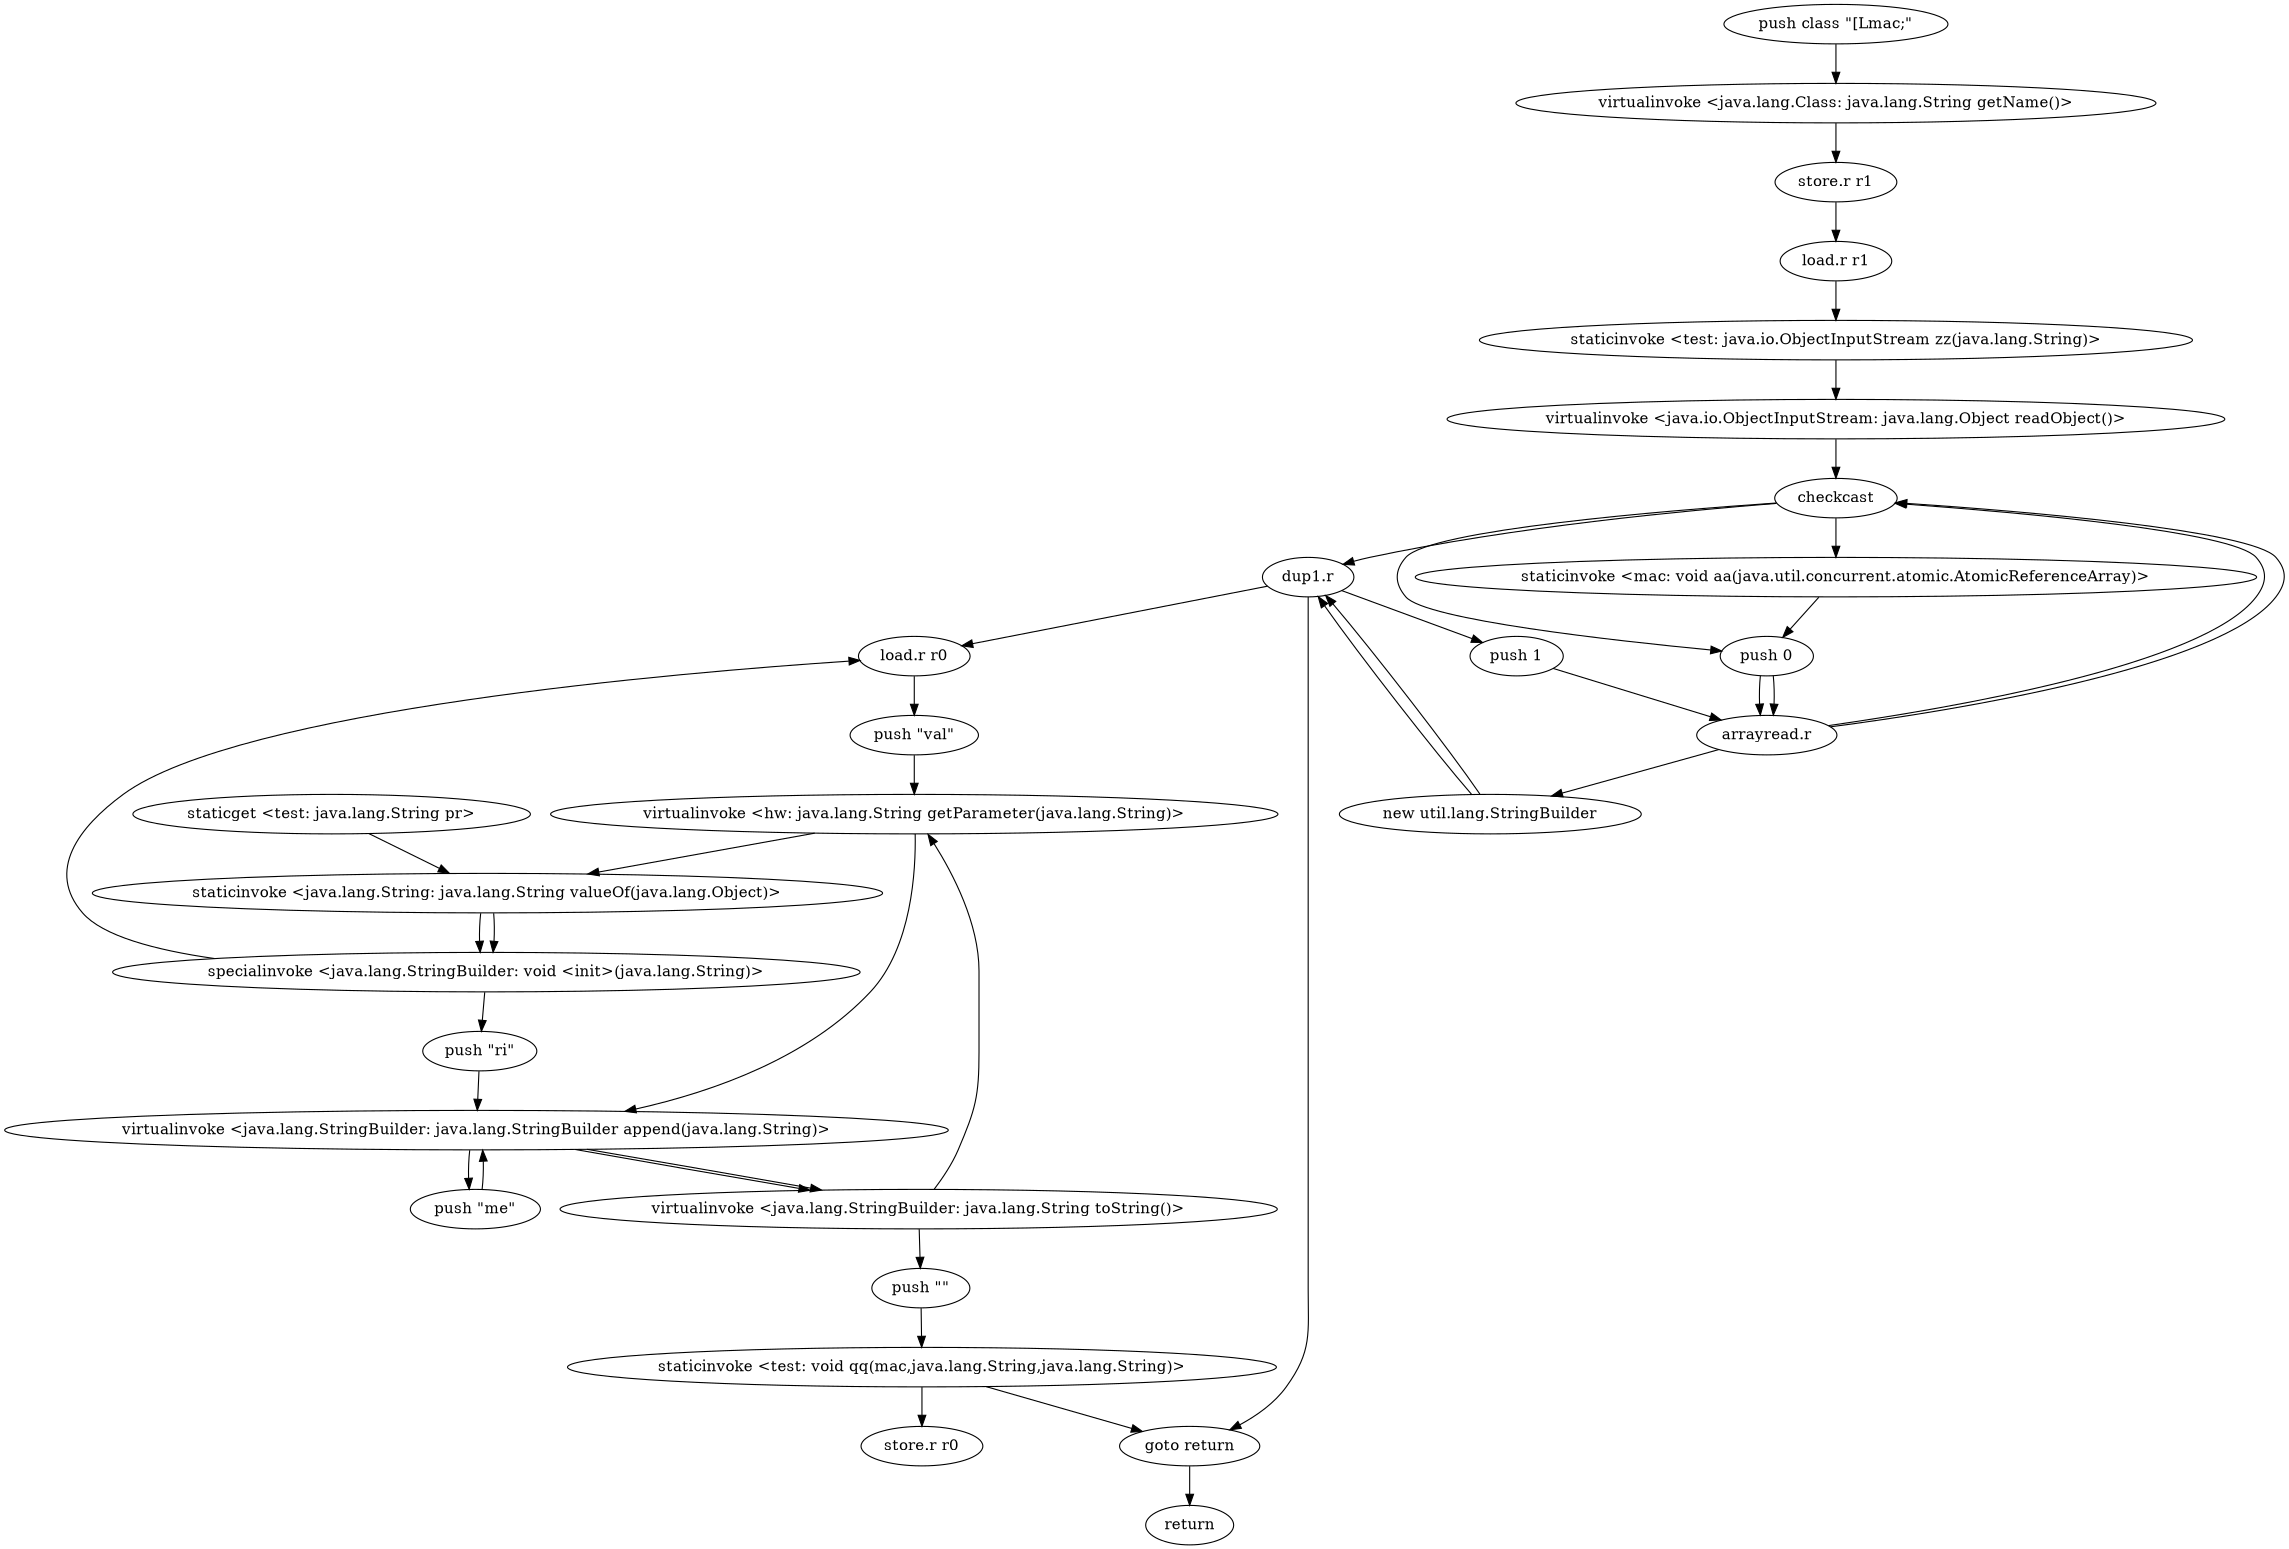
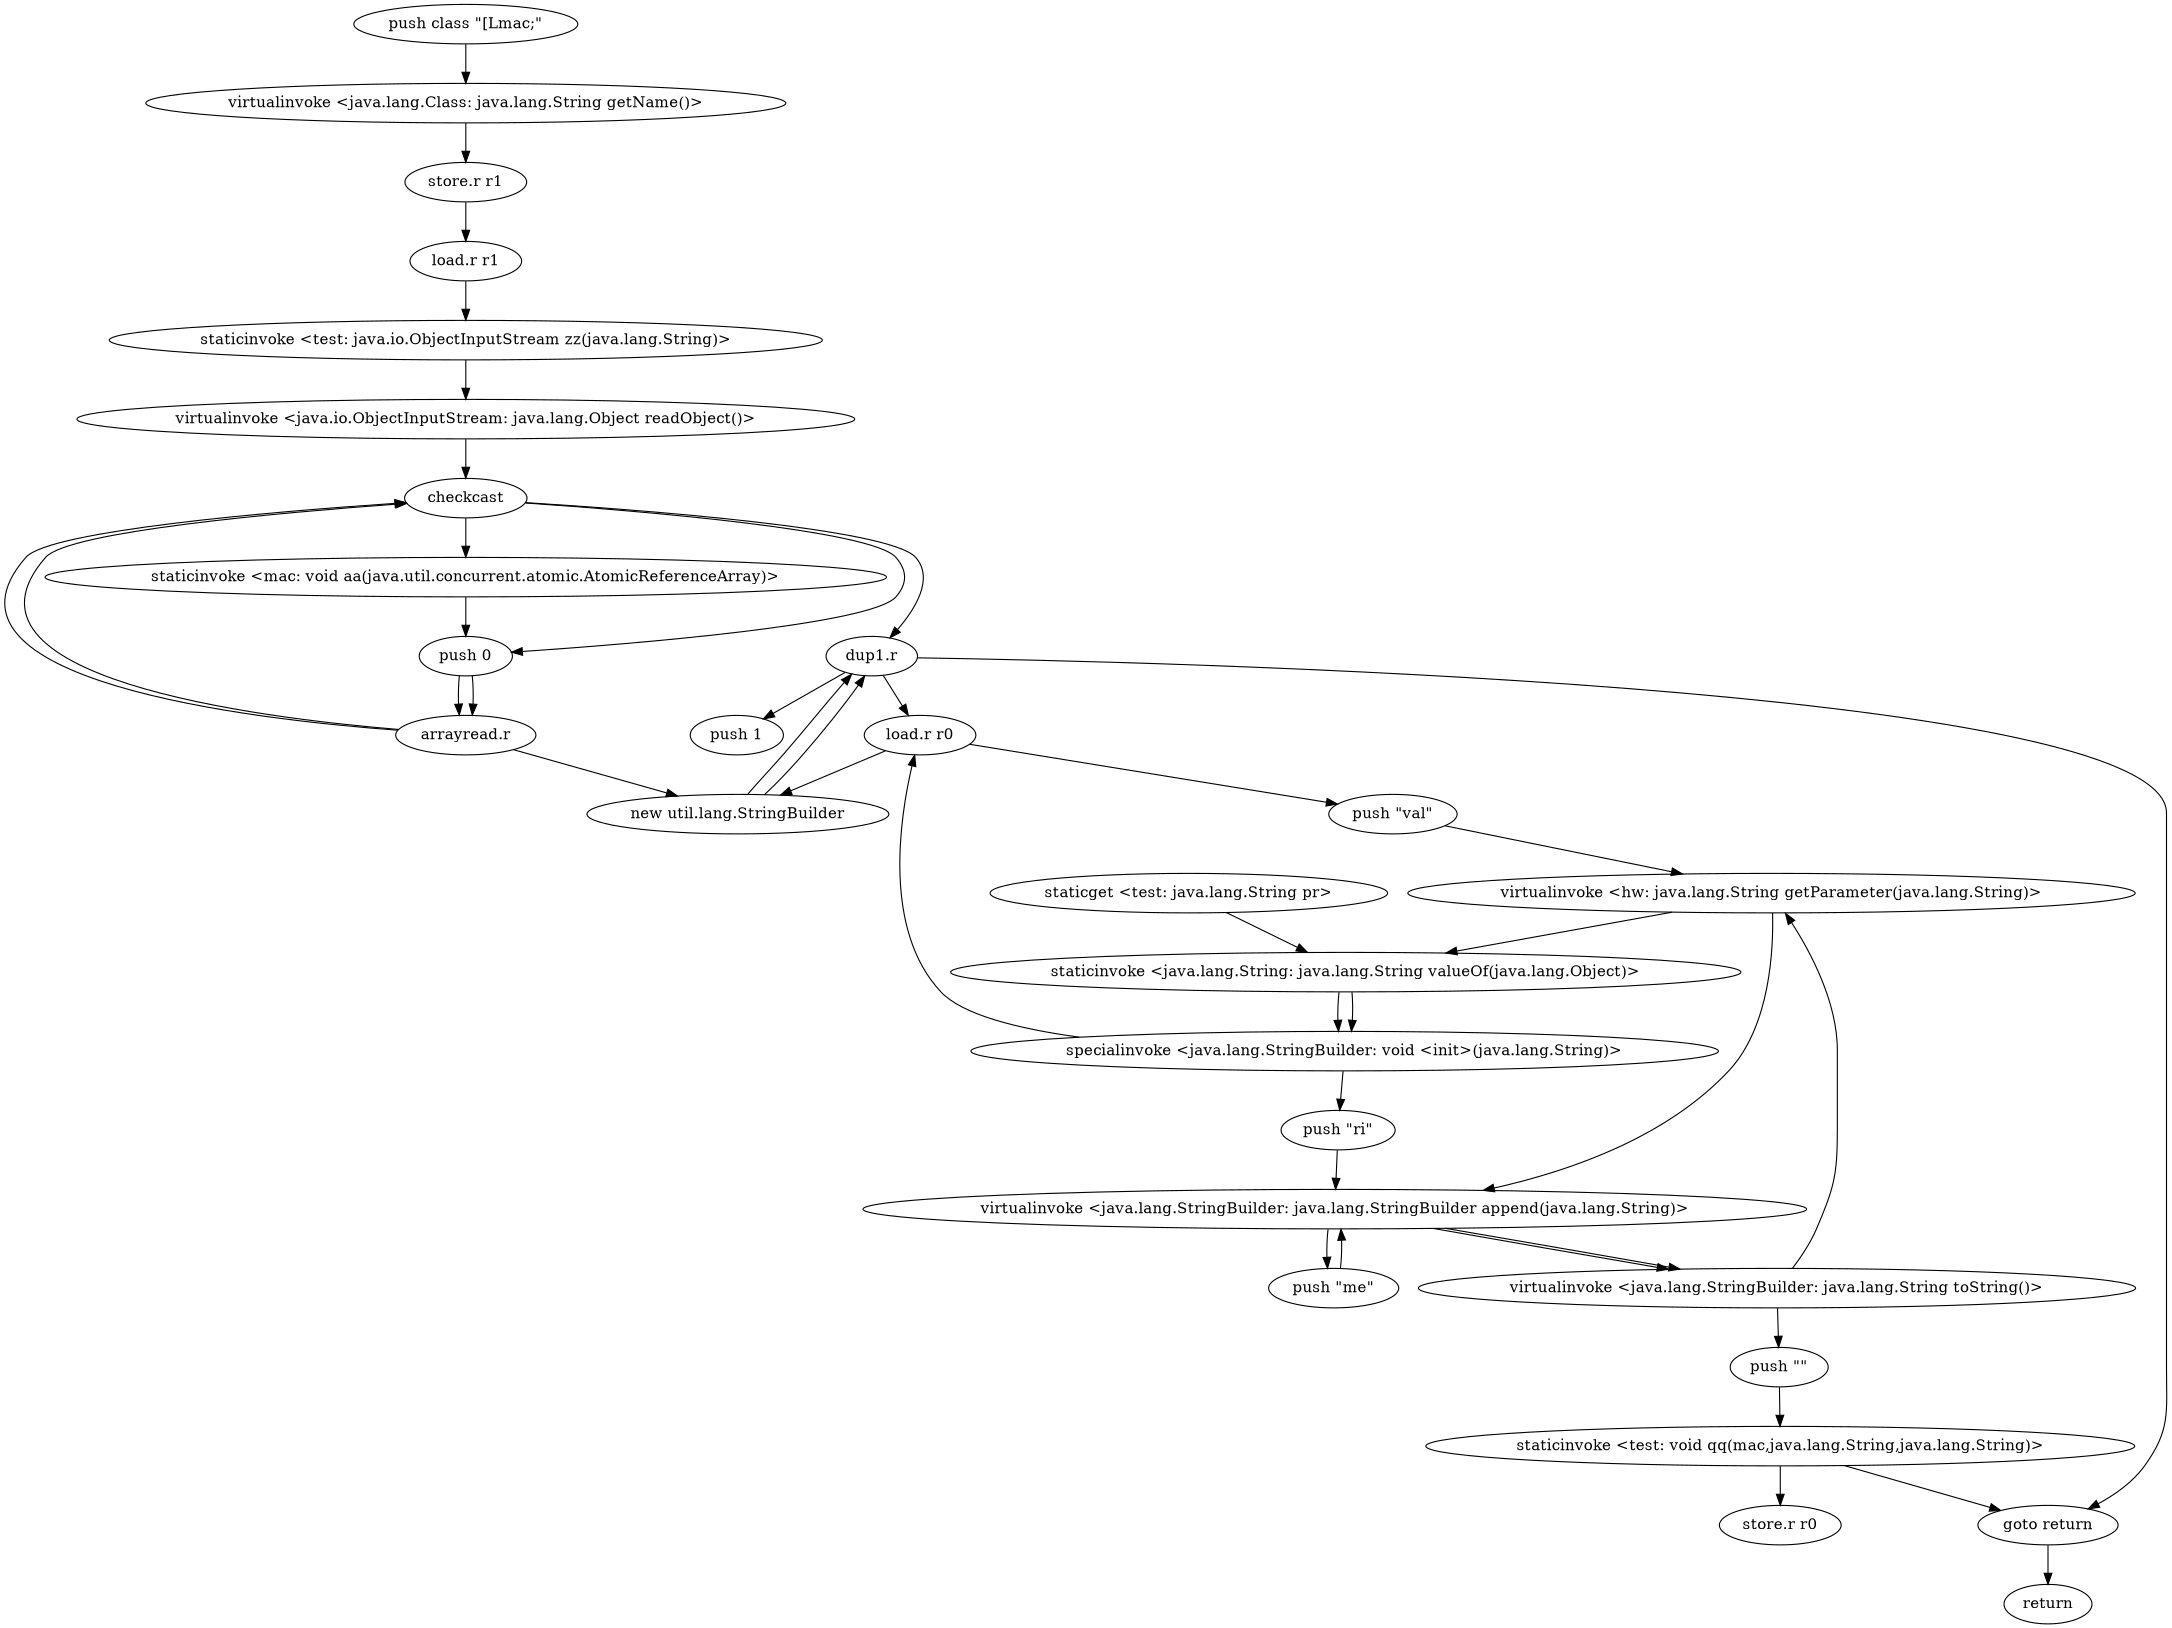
  digraph {
    "push class \"[Lmac;\""
    "virtualinvoke <java.lang.Class: java.lang.String getName()>"
    "store.r r1"
    "load.r r1"
    "staticinvoke <test: java.io.ObjectInputStream zz(java.lang.String)>"
    "virtualinvoke <java.io.ObjectInputStream: java.lang.Object readObject()>"
    checkcast
    "dup1.r"
    "staticinvoke <mac: void aa(java.util.concurrent.atomic.AtomicReferenceArray)>"
    "push 0"
    "push 1"
    "load.r r0"
    "goto return"
    "arrayread.r"
    n15 [label="new util.lang.StringBuilder"]
    "push \"val\""
    "staticget <test: java.lang.String pr>"
    "staticinvoke <java.lang.String: java.lang.String valueOf(java.lang.Object)>"
    "virtualinvoke <hw: java.lang.String getParameter(java.lang.String)>"
    "virtualinvoke <java.lang.StringBuilder: java.lang.StringBuilder append(java.lang.String)>"
    "specialinvoke <java.lang.StringBuilder: void <init>(java.lang.String)>"
    "push \"me\""
    "virtualinvoke <java.lang.StringBuilder: java.lang.String toString()>"
    "push \"ri\""
    "push \"\""
    "staticinvoke <test: void qq(mac,java.lang.String,java.lang.String)>"
    "store.r r0"
    return
    "push class \"[Lmac;\"" -> "virtualinvoke <java.lang.Class: java.lang.String getName()>"
    "virtualinvoke <java.lang.Class: java.lang.String getName()>" -> "store.r r1"
    "store.r r1" -> "load.r r1"
    "load.r r1" -> "staticinvoke <test: java.io.ObjectInputStream zz(java.lang.String)>"
    "staticinvoke <test: java.io.ObjectInputStream zz(java.lang.String)>" -> "virtualinvoke <java.io.ObjectInputStream: java.lang.Object readObject()>"
    "virtualinvoke <java.io.ObjectInputStream: java.lang.Object readObject()>" -> checkcast
    checkcast -> "dup1.r"
    checkcast -> "staticinvoke <mac: void aa(java.util.concurrent.atomic.AtomicReferenceArray)>"
    checkcast -> "push 0"
    "dup1.r" -> "push 1"
    "dup1.r" -> "load.r r0"
    "dup1.r" -> "goto return"
    "staticinvoke <mac: void aa(java.util.concurrent.atomic.AtomicReferenceArray)>" -> "push 0"
    "push 0" -> "arrayread.r"
    "push 0" -> "arrayread.r"
-   "push 1" -> "arrayread.r"
+   "load.r r0" -> n15
    "load.r r0" -> "push \"val\""
    "goto return" -> return
    "arrayread.r" -> checkcast
    "arrayread.r" -> checkcast
    "arrayread.r" -> n15
    n15 -> "dup1.r"
    n15 -> "dup1.r"
    "push \"val\"" -> "virtualinvoke <hw: java.lang.String getParameter(java.lang.String)>"
    "staticget <test: java.lang.String pr>" -> "staticinvoke <java.lang.String: java.lang.String valueOf(java.lang.Object)>"
    "staticinvoke <java.lang.String: java.lang.String valueOf(java.lang.Object)>" -> "specialinvoke <java.lang.StringBuilder: void <init>(java.lang.String)>"
    "staticinvoke <java.lang.String: java.lang.String valueOf(java.lang.Object)>" -> "specialinvoke <java.lang.StringBuilder: void <init>(java.lang.String)>"
    "virtualinvoke <hw: java.lang.String getParameter(java.lang.String)>" -> "staticinvoke <java.lang.String: java.lang.String valueOf(java.lang.Object)>"
    "virtualinvoke <hw: java.lang.String getParameter(java.lang.String)>" -> "virtualinvoke <java.lang.StringBuilder: java.lang.StringBuilder append(java.lang.String)>"
    "virtualinvoke <java.lang.StringBuilder: java.lang.StringBuilder append(java.lang.String)>" -> "push \"me\""
    "virtualinvoke <java.lang.StringBuilder: java.lang.StringBuilder append(java.lang.String)>" -> "virtualinvoke <java.lang.StringBuilder: java.lang.String toString()>"
    "virtualinvoke <java.lang.StringBuilder: java.lang.StringBuilder append(java.lang.String)>" -> "virtualinvoke <java.lang.StringBuilder: java.lang.String toString()>"
    "specialinvoke <java.lang.StringBuilder: void <init>(java.lang.String)>" -> "load.r r0"
    "specialinvoke <java.lang.StringBuilder: void <init>(java.lang.String)>" -> "push \"ri\""
    "push \"me\"" -> "virtualinvoke <java.lang.StringBuilder: java.lang.StringBuilder append(java.lang.String)>"
    "virtualinvoke <java.lang.StringBuilder: java.lang.String toString()>" -> "virtualinvoke <hw: java.lang.String getParameter(java.lang.String)>"
    "virtualinvoke <java.lang.StringBuilder: java.lang.String toString()>" -> "push \"\""
    "push \"ri\"" -> "virtualinvoke <java.lang.StringBuilder: java.lang.StringBuilder append(java.lang.String)>"
    "push \"\"" -> "staticinvoke <test: void qq(mac,java.lang.String,java.lang.String)>"
    "staticinvoke <test: void qq(mac,java.lang.String,java.lang.String)>" -> "goto return"
    "staticinvoke <test: void qq(mac,java.lang.String,java.lang.String)>" -> "store.r r0"
  }
